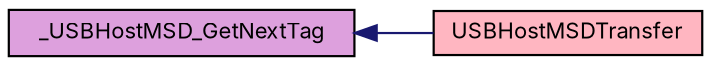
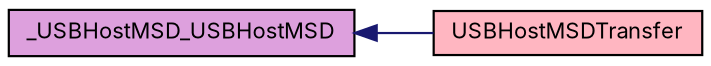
  digraph {
    rankdir=LR
    fontname=Inter
    node [color=black fontname=Inter fontsize=10 shape=record style=filled]
-   n1 [fillcolor=plum fontcolor=black height=0.2 label=_USBHostMSD_GetNextTag width=0.4]
+   n1 [fillcolor=plum fontcolor=black height=0.2 label=_USBHostMSD_USBHostMSD width=0.4]
    n2 [fillcolor=lightpink height=0.2 label=USBHostMSDTransfer width=0.4]
    n1 -> n2 [color=midnightblue dir=back fontname=Inter fontsize=10 labelfontname=Helvetica labelfontsize=10 style=solid]
  }
